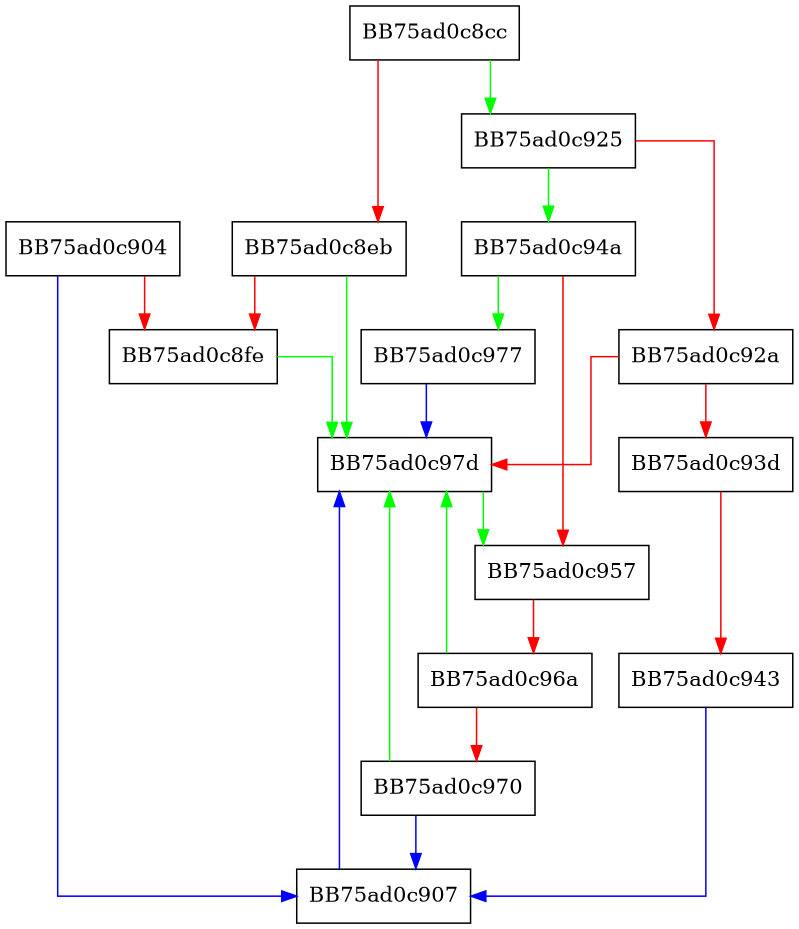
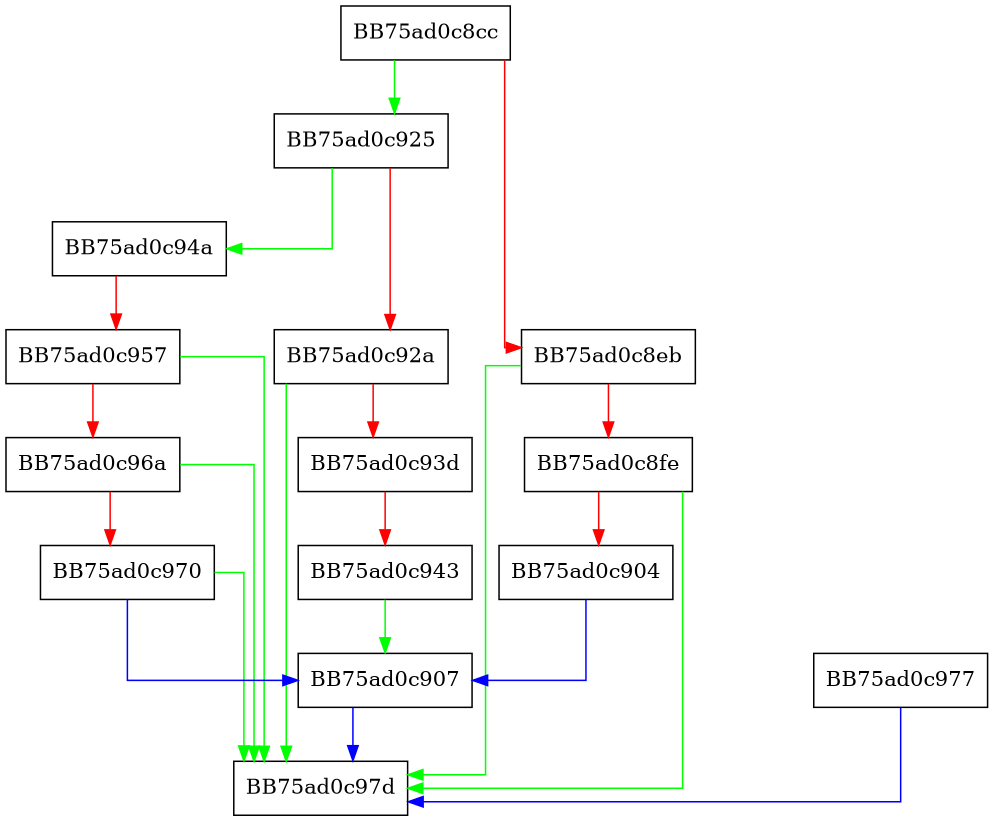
  digraph {
    splines=ortho
    node [shape=box]
    edge [color=green]
    n1 [label=BB75ad0c925]
    BB75ad0c8cc
    BB75ad0c8eb
    BB75ad0c94a
    BB75ad0c92a
    BB75ad0c97d
    BB75ad0c8fe
    BB75ad0c977
    BB75ad0c957
    BB75ad0c93d
    BB75ad0c904
    BB75ad0c907
    BB75ad0c96a
    BB75ad0c943
    BB75ad0c970
    n1 -> BB75ad0c94a
    n1 -> BB75ad0c92a [color=red]
    BB75ad0c8cc -> n1
    BB75ad0c8cc -> BB75ad0c8eb [color=red]
    BB75ad0c8eb -> BB75ad0c97d
    BB75ad0c8eb -> BB75ad0c8fe [color=red]
-   BB75ad0c94a -> BB75ad0c977
    BB75ad0c94a -> BB75ad0c957 [color=red]
-   BB75ad0c92a -> BB75ad0c97d [color=red]
+   BB75ad0c92a -> BB75ad0c97d
    BB75ad0c92a -> BB75ad0c93d [color=red]
    BB75ad0c8fe -> BB75ad0c97d
-   BB75ad0c904 -> BB75ad0c8fe [color=red]
+   BB75ad0c8fe -> BB75ad0c904 [color=red]
    BB75ad0c977 -> BB75ad0c97d [color=blue]
-   BB75ad0c97d -> BB75ad0c957
+   BB75ad0c957 -> BB75ad0c97d
    BB75ad0c957 -> BB75ad0c96a [color=red]
    BB75ad0c93d -> BB75ad0c943 [color=red]
    BB75ad0c904 -> BB75ad0c907 [color=blue]
    BB75ad0c907 -> BB75ad0c97d [color=blue]
    BB75ad0c96a -> BB75ad0c97d
    BB75ad0c96a -> BB75ad0c970 [color=red]
-   BB75ad0c943 -> BB75ad0c907 [color=blue]
+   BB75ad0c943 -> BB75ad0c907
    BB75ad0c970 -> BB75ad0c97d
    BB75ad0c970 -> BB75ad0c907 [color=blue]
  }
